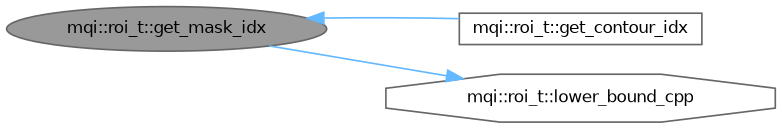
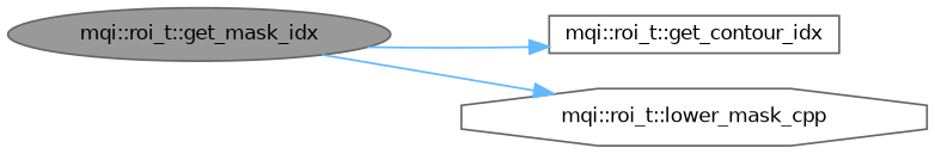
  digraph {
    rankdir=LR
    node [color=grey40 fillcolor=white fontname=Helvetica fontsize=10 style=filled]
    edge [color=steelblue1 fontname=Helvetica fontsize=10 labelfontname=Helvetica labelfontsize=10 style=solid]
    n1 [color=gray40 fillcolor=grey60 fontcolor=black height=0.2 label="mqi::roi_t::get_mask_idx" shape=ellipse width=0.4]
    n2 [height=0.2 label="mqi::roi_t::get_contour_idx" shape=box width=0.4]
-   n3 [height=0.2 label="mqi::roi_t::lower_bound_cpp" shape=octagon width=0.4]
-   n2 -> n1
+   n3 [height=0.2 label="mqi::roi_t::lower_mask_cpp" shape=octagon width=0.4]
+   n1 -> n2
    n1 -> n3
  }
